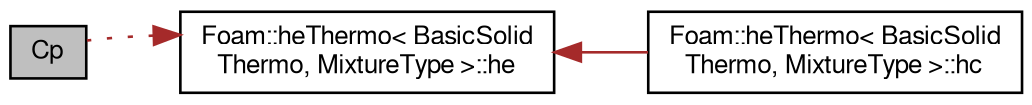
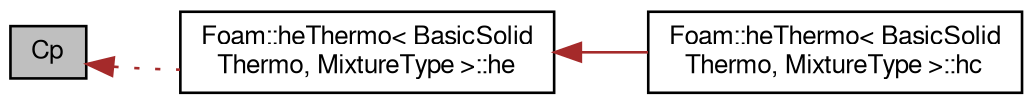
  digraph {
    rankdir=LR
    node [color=black fontname=FreeSans fontsize=10 shape=record]
    edge [color=brown dir=back fontname=FreeSans fontsize=10 labelfontname=FreeSans labelfontsize=10]
    n1 [fillcolor=grey75 fontcolor=black height=0.2 label=Cp style=filled width=0.4]
    n2 [height=0.2 label="Foam::heThermo\< BasicSolid\lThermo, MixtureType \>::he" width=0.4]
    n3 [height=0.2 label="Foam::heThermo\< BasicSolid\lThermo, MixtureType \>::hc" width=0.4]
-   n2 -> n1 [style=dotted]
+   n1 -> n2 [style=dotted]
    n2 -> n3 [style=solid]
  }
